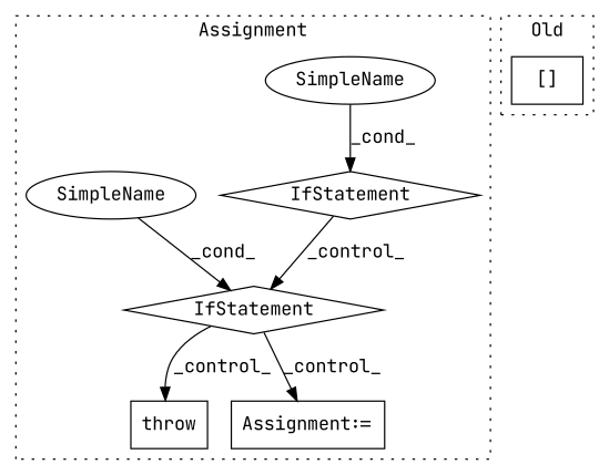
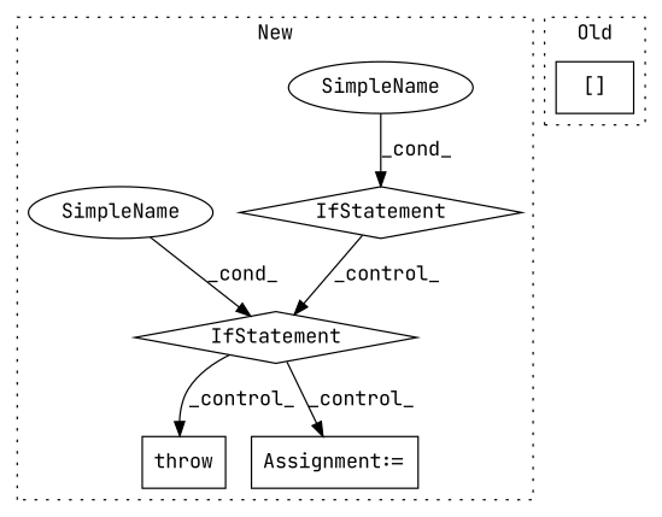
  digraph {
    fontname="JetBrains Mono"
    node [a=25 shape=box fontname="JetBrains Mono"]
    edge [fontname="JetBrains Mono"]
    n1 [a=53 l=6 label=throw s=7668]
    n2 [l="8,2" label=IfStatement s="7464,7502" shape=diamond]
    n3 [a=7 l=1 label="Assignment:=" s=7520]
    n4 [l="8,2" label=IfStatement s="7102,7135" shape=diamond]
    n5 [a=42 label=SimpleName shape=ellipse]
    n6 [a=42 label=SimpleName shape=ellipse]
    n7 [a=2 l="8,1" label="[]" s="6830,6862"]
    subgraph cluster_1 {
-     label=Assignment
+     label=New
      style=dotted
      n1
      n2
      n3
      n4
      n5
      n6
    }
    subgraph cluster_2 {
      label=Old
      style=dotted
      n7
    }
    n2 -> n1 [label=_control_]
    n2 -> n3 [label=_control_]
    n4 -> n2 [label=_control_]
    n5 -> n4 [label=_cond_]
    n6 -> n2 [label=_cond_]
  }
